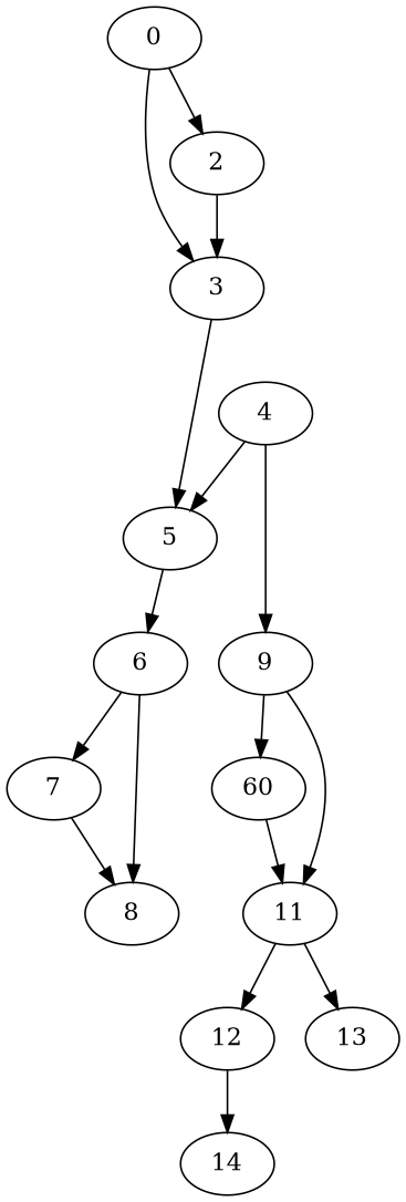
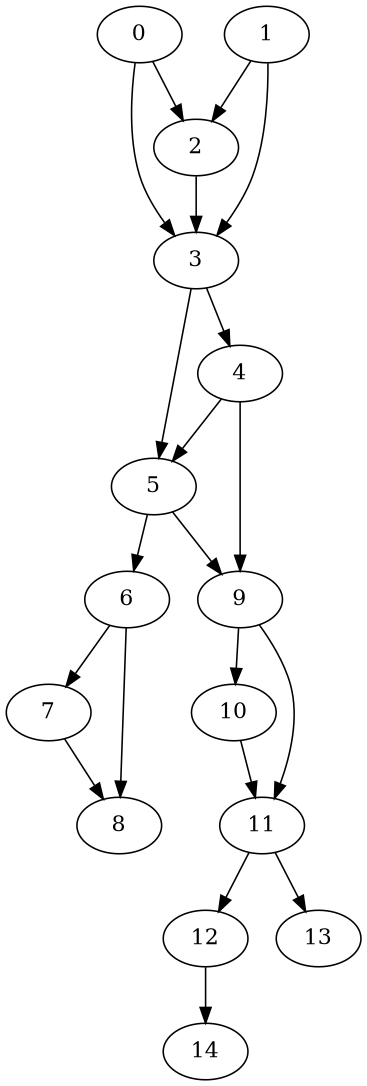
  digraph {
    0
    3
    2
+   1
    4
    5
    9
    6
    7
    8
-   10 [label=60]
+   10
    11
    12
    13
    14
    0 -> 3
    0 -> 2
+   3 -> 4
    3 -> 5
    2 -> 3
+   1 -> 3
+   1 -> 2
    4 -> 5
    4 -> 9
+   5 -> 9
    5 -> 6
    9 -> 10
    9 -> 11
    6 -> 7
    6 -> 8
    7 -> 8
    10 -> 11
    11 -> 12
    11 -> 13
    12 -> 14
  }
